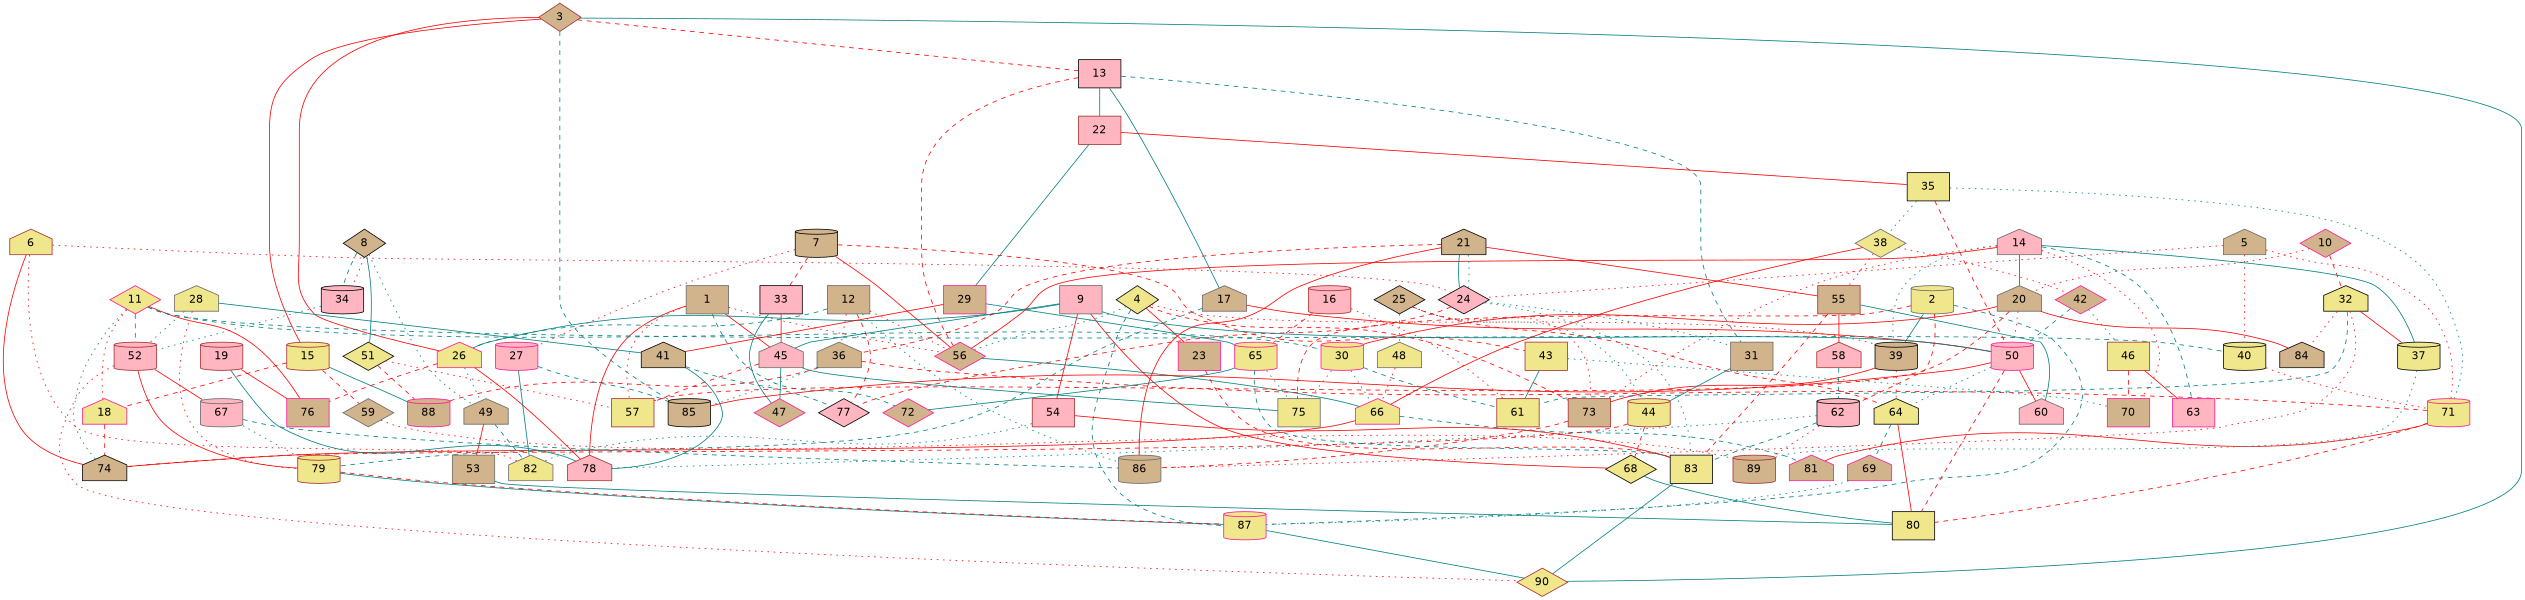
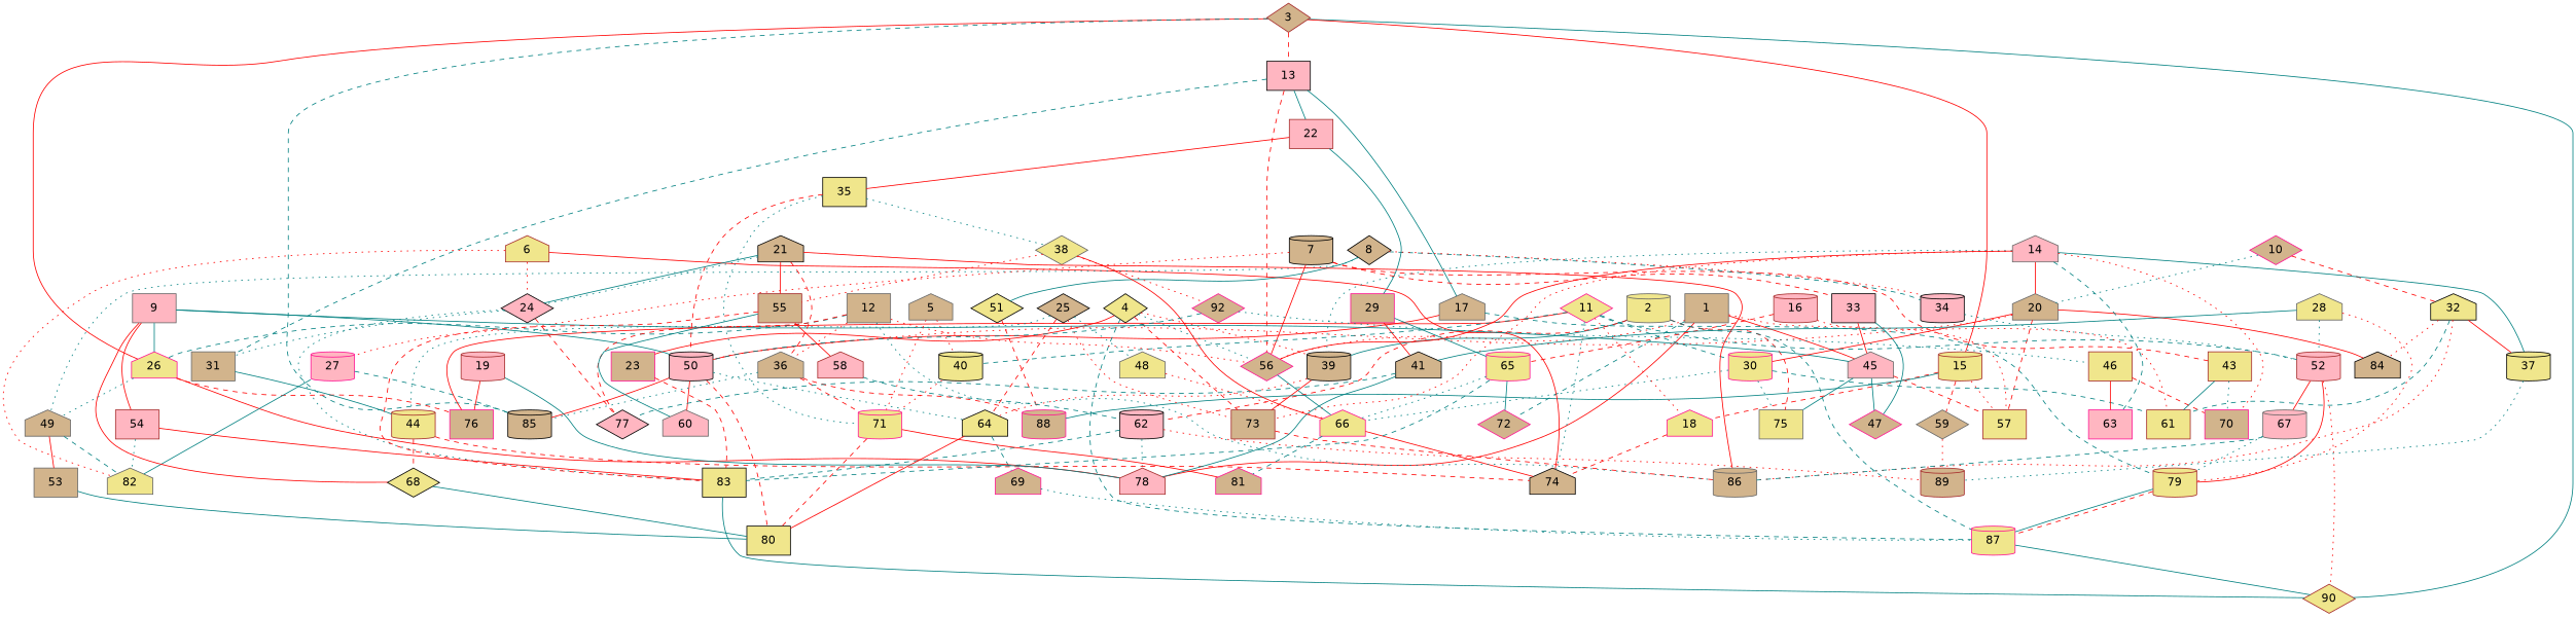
  graph {
    fontname="DejaVu Sans"
    node [color=black fillcolor=tan fontname="DejaVu Sans" shape=house style=filled]
    edge [color=red fontname="DejaVu Sans" style=solid]
    1 [color=gray40 shape=box]
    45 [color=gray40 fillcolor=lightpink]
    56 [color=deeppink shape=diamond]
    57 [color=brown fillcolor=khaki shape=box]
    72 [color=deeppink shape=diamond]
    78 [color=brown fillcolor=lightpink]
    75 [color=gray40 fillcolor=khaki shape=box]
    47 [color=deeppink shape=diamond]
    66 [color=deeppink fillcolor=khaki]
    2 [color=gray40 fillcolor=khaki shape=cylinder]
    39 [shape=cylinder]
    62 [fillcolor=lightpink shape=cylinder]
    87 [color=deeppink fillcolor=khaki shape=cylinder]
    73 [color=brown shape=box]
    64 [fillcolor=khaki]
    83 [fillcolor=khaki shape=box]
    89 [color=brown shape=cylinder]
    90 [color=brown fillcolor=khaki shape=diamond]
    3 [color=brown shape=diamond]
    13 [fillcolor=lightpink shape=box]
    15 [color=brown fillcolor=khaki shape=cylinder]
    26 [color=deeppink fillcolor=khaki]
    85 [shape=cylinder]
    17 [color=gray40]
    22 [color=brown fillcolor=lightpink shape=box]
    31 [color=gray40 shape=box]
    18 [color=deeppink fillcolor=khaki]
    59 [color=gray40 shape=diamond]
    88 [color=deeppink shape=cylinder]
    49 [color=gray40]
    76 [color=deeppink shape=box]
    4 [fillcolor=khaki shape=diamond]
    23 [color=deeppink shape=box]
    86 [color=gray40 shape=cylinder]
    5 [color=gray40]
    24 [fillcolor=lightpink shape=diamond]
    40 [fillcolor=khaki shape=cylinder]
    71 [color=deeppink fillcolor=khaki shape=cylinder]
    77 [fillcolor=lightpink shape=diamond]
    80 [fillcolor=khaki shape=box]
    81 [color=deeppink]
    6 [color=brown fillcolor=khaki]
    74
    82 [color=gray40 fillcolor=khaki]
    7 [shape=cylinder]
    27 [color=deeppink fillcolor=lightpink shape=cylinder]
    33 [fillcolor=lightpink shape=box]
    43 [color=brown fillcolor=khaki shape=box]
    70 [color=deeppink shape=box]
    61 [color=brown fillcolor=khaki shape=box]
    8 [shape=diamond]
    34 [fillcolor=lightpink shape=cylinder]
    51 [fillcolor=khaki shape=diamond]
    52 [color=brown fillcolor=lightpink shape=cylinder]
    53 [color=gray40 shape=box]
    9 [color=gray40 fillcolor=lightpink shape=box]
-   50 [color=deeppink fillcolor=lightpink shape=cylinder]
+   50 [fillcolor=lightpink shape=cylinder]
    54 [color=brown fillcolor=lightpink shape=box]
    68 [fillcolor=khaki shape=diamond]
    60 [color=gray40 fillcolor=lightpink]
    10 [color=deeppink shape=diamond]
    20 [color=gray40]
    32 [fillcolor=khaki]
    30 [color=deeppink fillcolor=khaki shape=cylinder]
    84
    37 [fillcolor=khaki shape=cylinder]
    11 [color=deeppink fillcolor=khaki shape=diamond]
    79 [color=brown fillcolor=khaki shape=cylinder]
    67 [color=gray40 fillcolor=lightpink shape=cylinder]
    12 [color=gray40 shape=box]
    36 [color=gray40]
    29 [color=deeppink shape=box]
    35 [fillcolor=khaki shape=box]
    44 [color=brown fillcolor=khaki shape=cylinder]
    14 [color=gray40 fillcolor=lightpink]
    63 [color=deeppink fillcolor=lightpink shape=box]
    16 [color=brown fillcolor=lightpink shape=cylinder]
    65 [color=deeppink fillcolor=khaki shape=cylinder]
    19 [color=brown fillcolor=lightpink shape=cylinder]
    21
    55 [color=brown shape=box]
    58 [color=brown fillcolor=lightpink]
    41
    38 [color=gray40 fillcolor=khaki shape=diamond]
    25 [shape=diamond]
    48 [color=gray40 fillcolor=khaki]
    69 [color=deeppink]
    28 [color=gray40 fillcolor=khaki]
-   42 [color=deeppink shape=diamond]
+   42 [color=deeppink shape=diamond label=92]
    46 [color=brown fillcolor=khaki shape=box]
    1 -- 45
    1 -- 56 [style=dotted]
    1 -- 57 [style=dotted]
    1 -- 72 [color=teal style=dashed]
    1 -- 78
    45 -- 57 [style=dashed]
    45 -- 75 [color=teal]
    45 -- 47 [color=teal]
    56 -- 66 [color=teal]
    66 -- 81 [color=teal style=dashed]
    66 -- 74
    2 -- 75 [style=dashed]
    2 -- 39 [color=teal]
    2 -- 62 [style=dashed]
    2 -- 87 [color=teal style=dashed]
    39 -- 73
    39 -- 64 [style=dotted]
    62 -- 78 [color=teal style=dotted]
    62 -- 83 [color=teal style=dashed]
    62 -- 89 [style=dotted]
    87 -- 90 [color=teal]
    73 -- 86 [style=dashed]
    64 -- 80
    64 -- 69 [color=teal style=dashed]
    83 -- 90 [color=teal]
    3 -- 90 [color=teal]
    3 -- 13 [style=dashed]
    3 -- 15
    3 -- 26
    3 -- 85 [color=teal style=dashed]
    13 -- 56 [style=dashed]
    13 -- 17 [color=teal]
    13 -- 22 [color=teal]
    13 -- 31 [color=teal style=dashed]
    15 -- 18 [style=dashed]
    15 -- 59 [style=dashed]
    15 -- 88 [color=teal]
    26 -- 78
    26 -- 49 [color=teal style=dotted]
    26 -- 76 [style=dashed]
    17 -- 50
    17 -- 79 [color=teal style=dashed]
    22 -- 29 [color=teal]
    22 -- 35
    31 -- 44 [color=teal]
    18 -- 74 [style=dashed]
    59 -- 89 [style=dotted]
    49 -- 82 [color=teal style=dashed]
    49 -- 53
    4 -- 56 [color=teal style=dotted]
    4 -- 39 [style=dotted]
    4 -- 87 [color=teal style=dashed]
    4 -- 73 [style=dashed]
    4 -- 23
    23 -- 83 [style=dashed]
-   5 -- 24 [style=dotted]
    5 -- 40 [style=dotted]
    5 -- 71 [style=dotted]
    24 -- 83 [color=teal style=dotted]
    24 -- 31 [color=teal style=dotted]
    24 -- 77 [style=dashed]
    40 -- 71 [style=dotted]
    71 -- 80 [style=dashed]
    71 -- 81
    6 -- 24 [style=dotted]
    6 -- 74
    6 -- 82 [style=dotted]
    7 -- 56
    7 -- 27 [style=dotted]
    7 -- 33 [style=dashed]
    7 -- 43 [style=dashed]
    27 -- 85 [color=teal style=dashed]
    27 -- 82 [color=teal]
    33 -- 45
    33 -- 47 [color=teal]
    43 -- 70 [color=teal style=dotted]
    43 -- 61 [color=teal]
    8 -- 49 [color=teal style=dotted]
    8 -- 34 [color=teal style=dashed]
    8 -- 34 [style=dotted]
    8 -- 51 [color=teal]
    34 -- 52 [color=teal style=dotted]
-   51 -- 57 [style=dotted]
+   15 -- 57 [style=dotted]
    51 -- 88 [style=dashed]
    52 -- 90 [style=dotted]
    52 -- 79
    52 -- 67
    53 -- 80 [color=teal]
    9 -- 45 [color=teal]
    9 -- 26 [color=teal]
    9 -- 50 [color=teal]
    9 -- 54
    9 -- 68
    50 -- 64 [color=teal style=dotted]
    50 -- 85
    50 -- 80 [style=dashed]
    50 -- 60
    54 -- 83
    54 -- 82 [color=teal style=dotted]
    68 -- 80 [color=teal]
-   10 -- 20 [style=dotted]
+   10 -- 20 [color=teal style=dotted]
    10 -- 32 [style=dashed]
    20 -- 57 [style=dashed]
    20 -- 50 [style=dotted]
    20 -- 30
    20 -- 84
    32 -- 86 [style=dotted]
    32 -- 61 [color=teal style=dashed]
    32 -- 84 [style=dotted]
    32 -- 37
    30 -- 75 [color=teal style=dotted]
    30 -- 66 [color=teal style=dotted]
    30 -- 61 [color=teal style=dashed]
    37 -- 89 [color=teal style=dotted]
    11 -- 18 [style=dotted]
    11 -- 76
    11 -- 40 [color=teal style=dashed]
    11 -- 74 [color=teal style=dotted]
    11 -- 52 [color=teal style=dashed]
    11 -- 30 [color=teal style=dashed]
    79 -- 87 [color=teal]
    79 -- 87 [style=dashed]
    67 -- 86 [color=teal style=dashed]
    67 -- 79 [color=teal style=dotted]
    12 -- 56 [style=dotted]
    12 -- 26 [color=teal style=dashed]
    12 -- 86 [color=teal style=dotted]
    12 -- 77 [style=dashed]
    12 -- 36 [style=dotted]
    36 -- 85 [color=teal style=dotted]
    36 -- 88 [style=dashed]
    36 -- 71 [style=dashed]
    29 -- 65 [color=teal]
    29 -- 41
    35 -- 71 [color=teal style=dotted]
    35 -- 50 [style=dashed]
    35 -- 38 [color=teal style=dotted]
    44 -- 74 [style=dashed]
    44 -- 68 [style=dashed]
    14 -- 56
    14 -- 39 [color=teal style=dotted]
    14 -- 73 [style=dotted]
    14 -- 70 [style=dotted]
    14 -- 20
    14 -- 37 [color=teal]
    14 -- 63 [color=teal style=dashed]
    16 -- 61 [style=dotted]
    16 -- 65 [style=dashed]
    65 -- 72 [color=teal]
-   65 -- 75 [color=teal style=dotted]
+   65 -- 66 [color=teal style=dotted]
    65 -- 83 [color=teal style=dashed]
    19 -- 78 [color=teal]
    19 -- 76
    21 -- 86
    21 -- 24 [color=teal]
    21 -- 24 [color=teal style=dotted]
    21 -- 36 [style=dashed]
    21 -- 55
    55 -- 83 [style=dashed]
    55 -- 60 [color=teal]
    55 -- 58
    58 -- 62 [color=teal style=dashed]
    41 -- 78 [color=teal]
    41 -- 77 [color=teal style=dashed]
    38 -- 66
    38 -- 55 [style=dotted]
    38 -- 42 [style=dotted]
    25 -- 73 [style=dotted]
    25 -- 64 [style=dashed]
    25 -- 44 [color=teal style=dotted]
    25 -- 48 [color=teal style=dotted]
    48 -- 66 [style=dotted]
    69 -- 87 [color=teal style=dotted]
    28 -- 52 [color=teal style=dotted]
    28 -- 79 [style=dotted]
    28 -- 41 [color=teal]
    42 -- 50 [color=teal style=dashed]
    42 -- 46 [color=teal style=dotted]
    46 -- 70 [style=dashed]
    46 -- 63
  }
